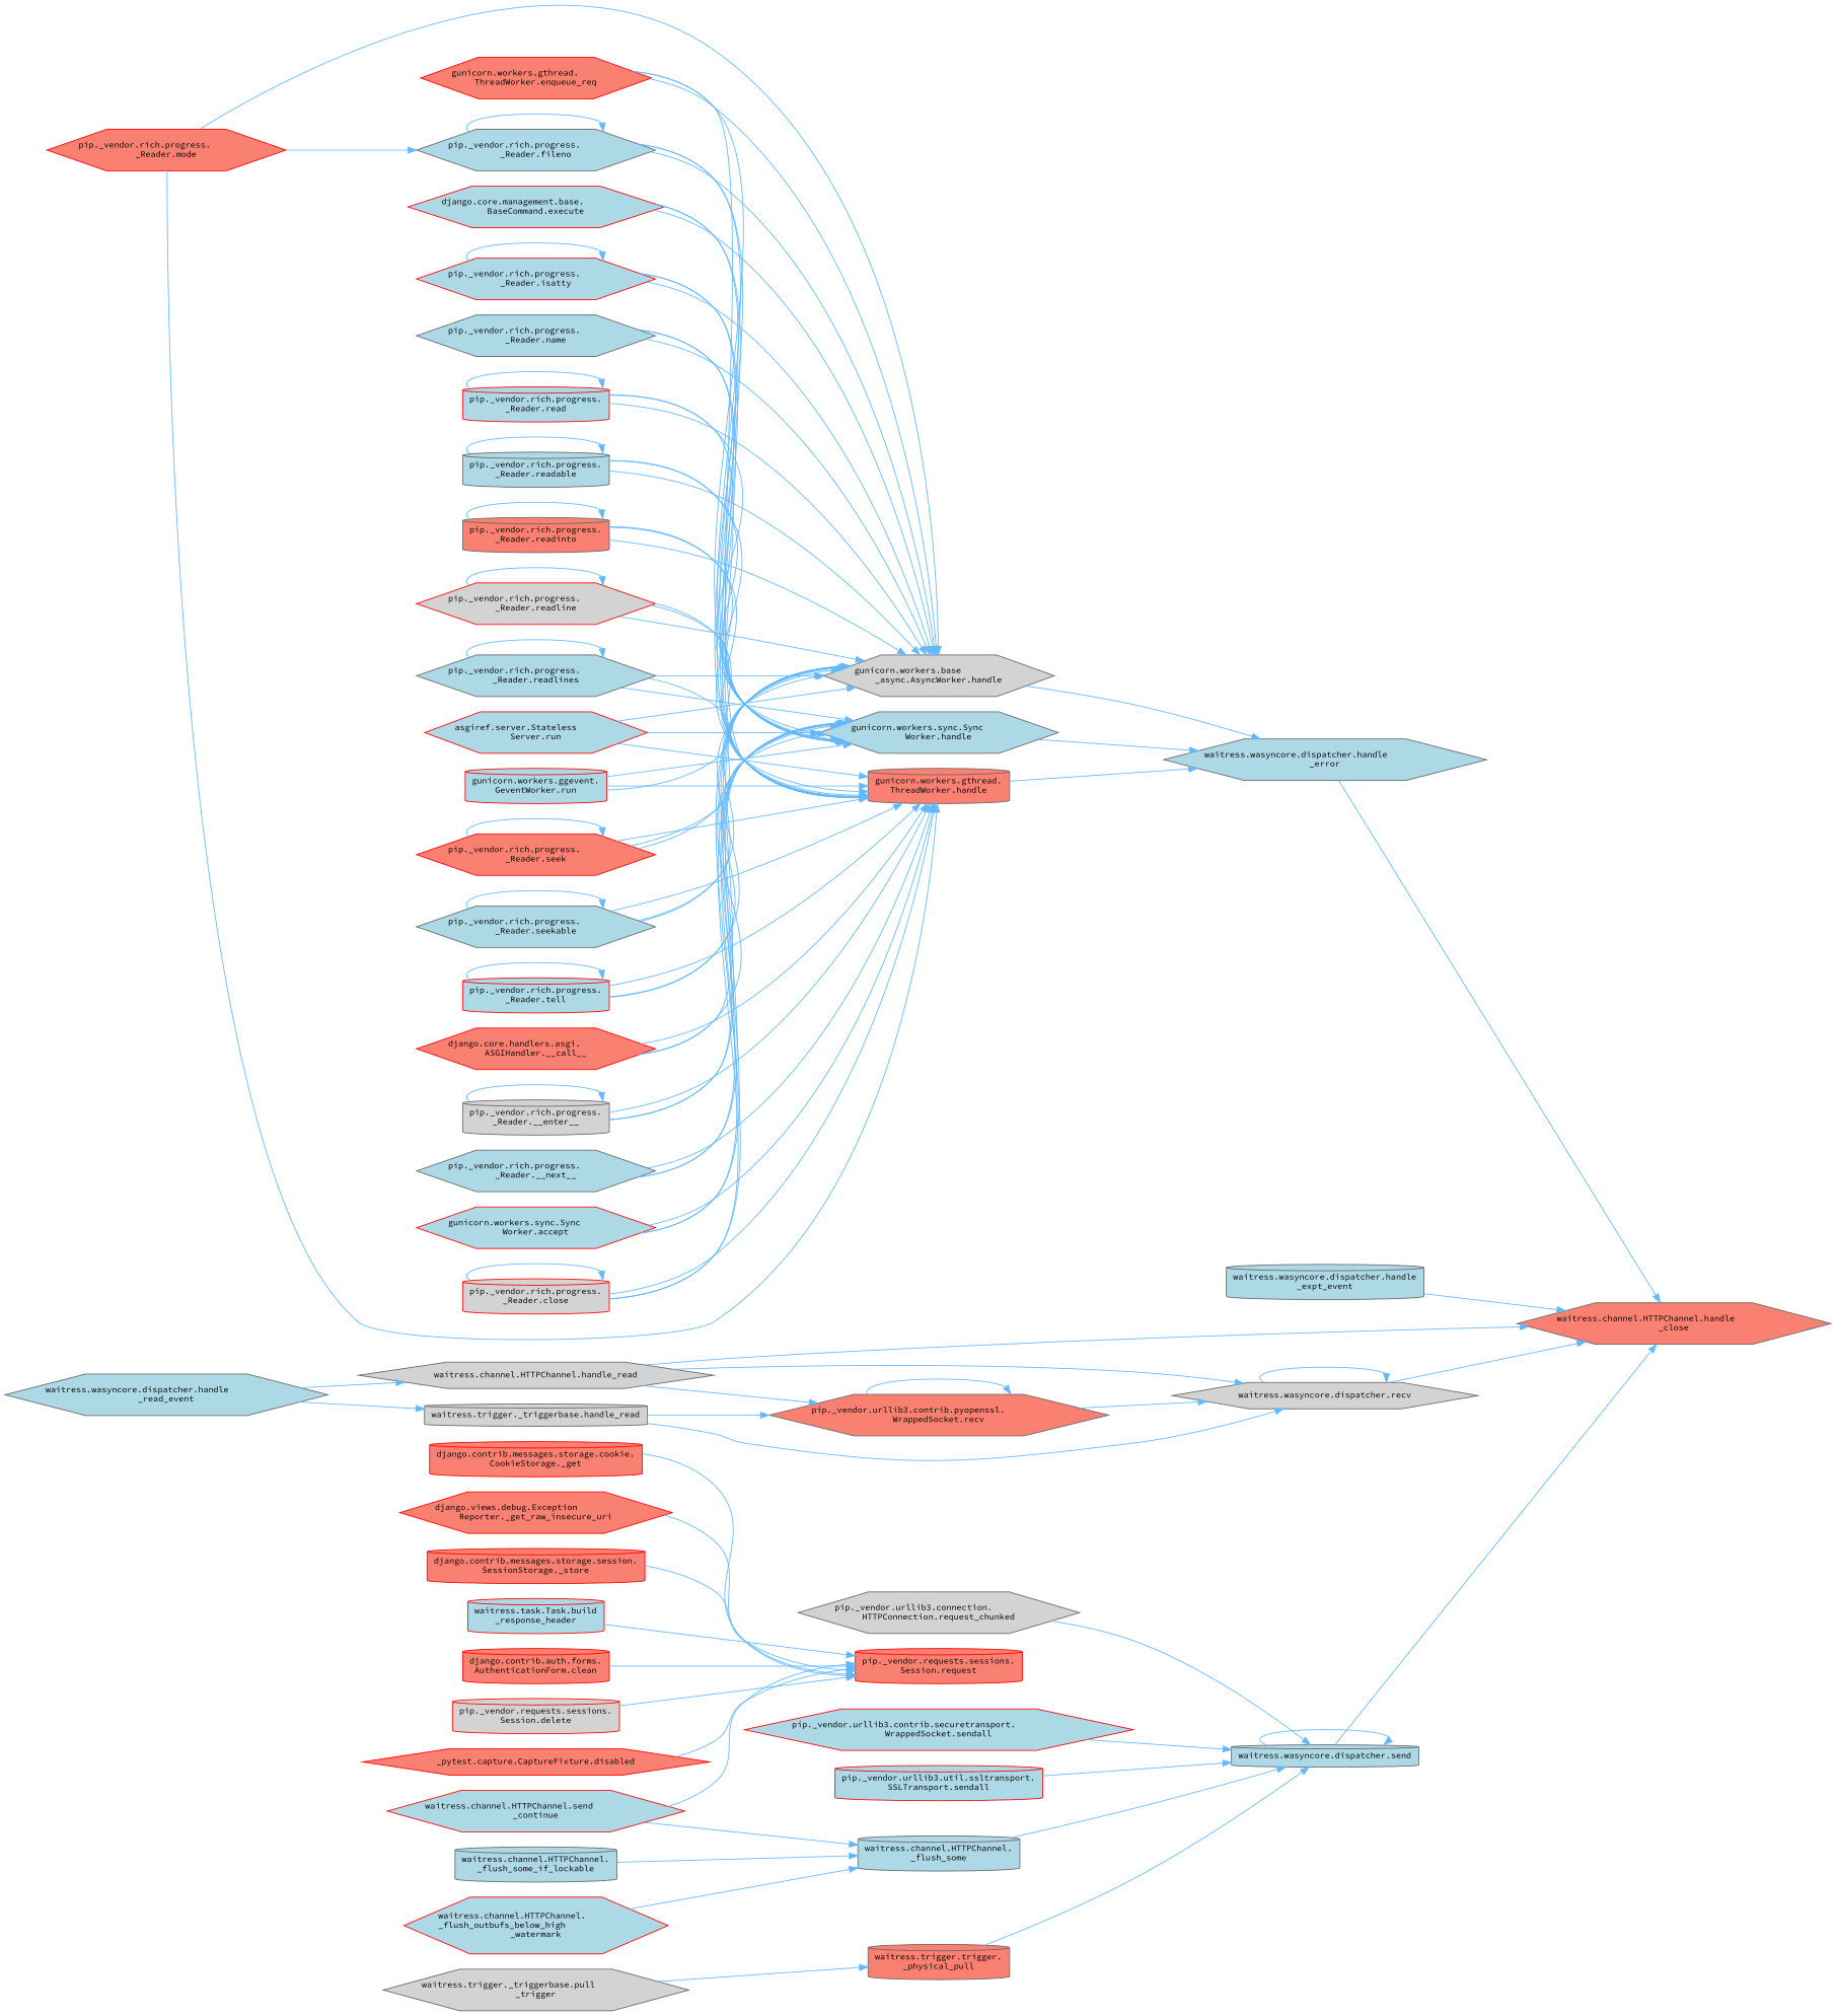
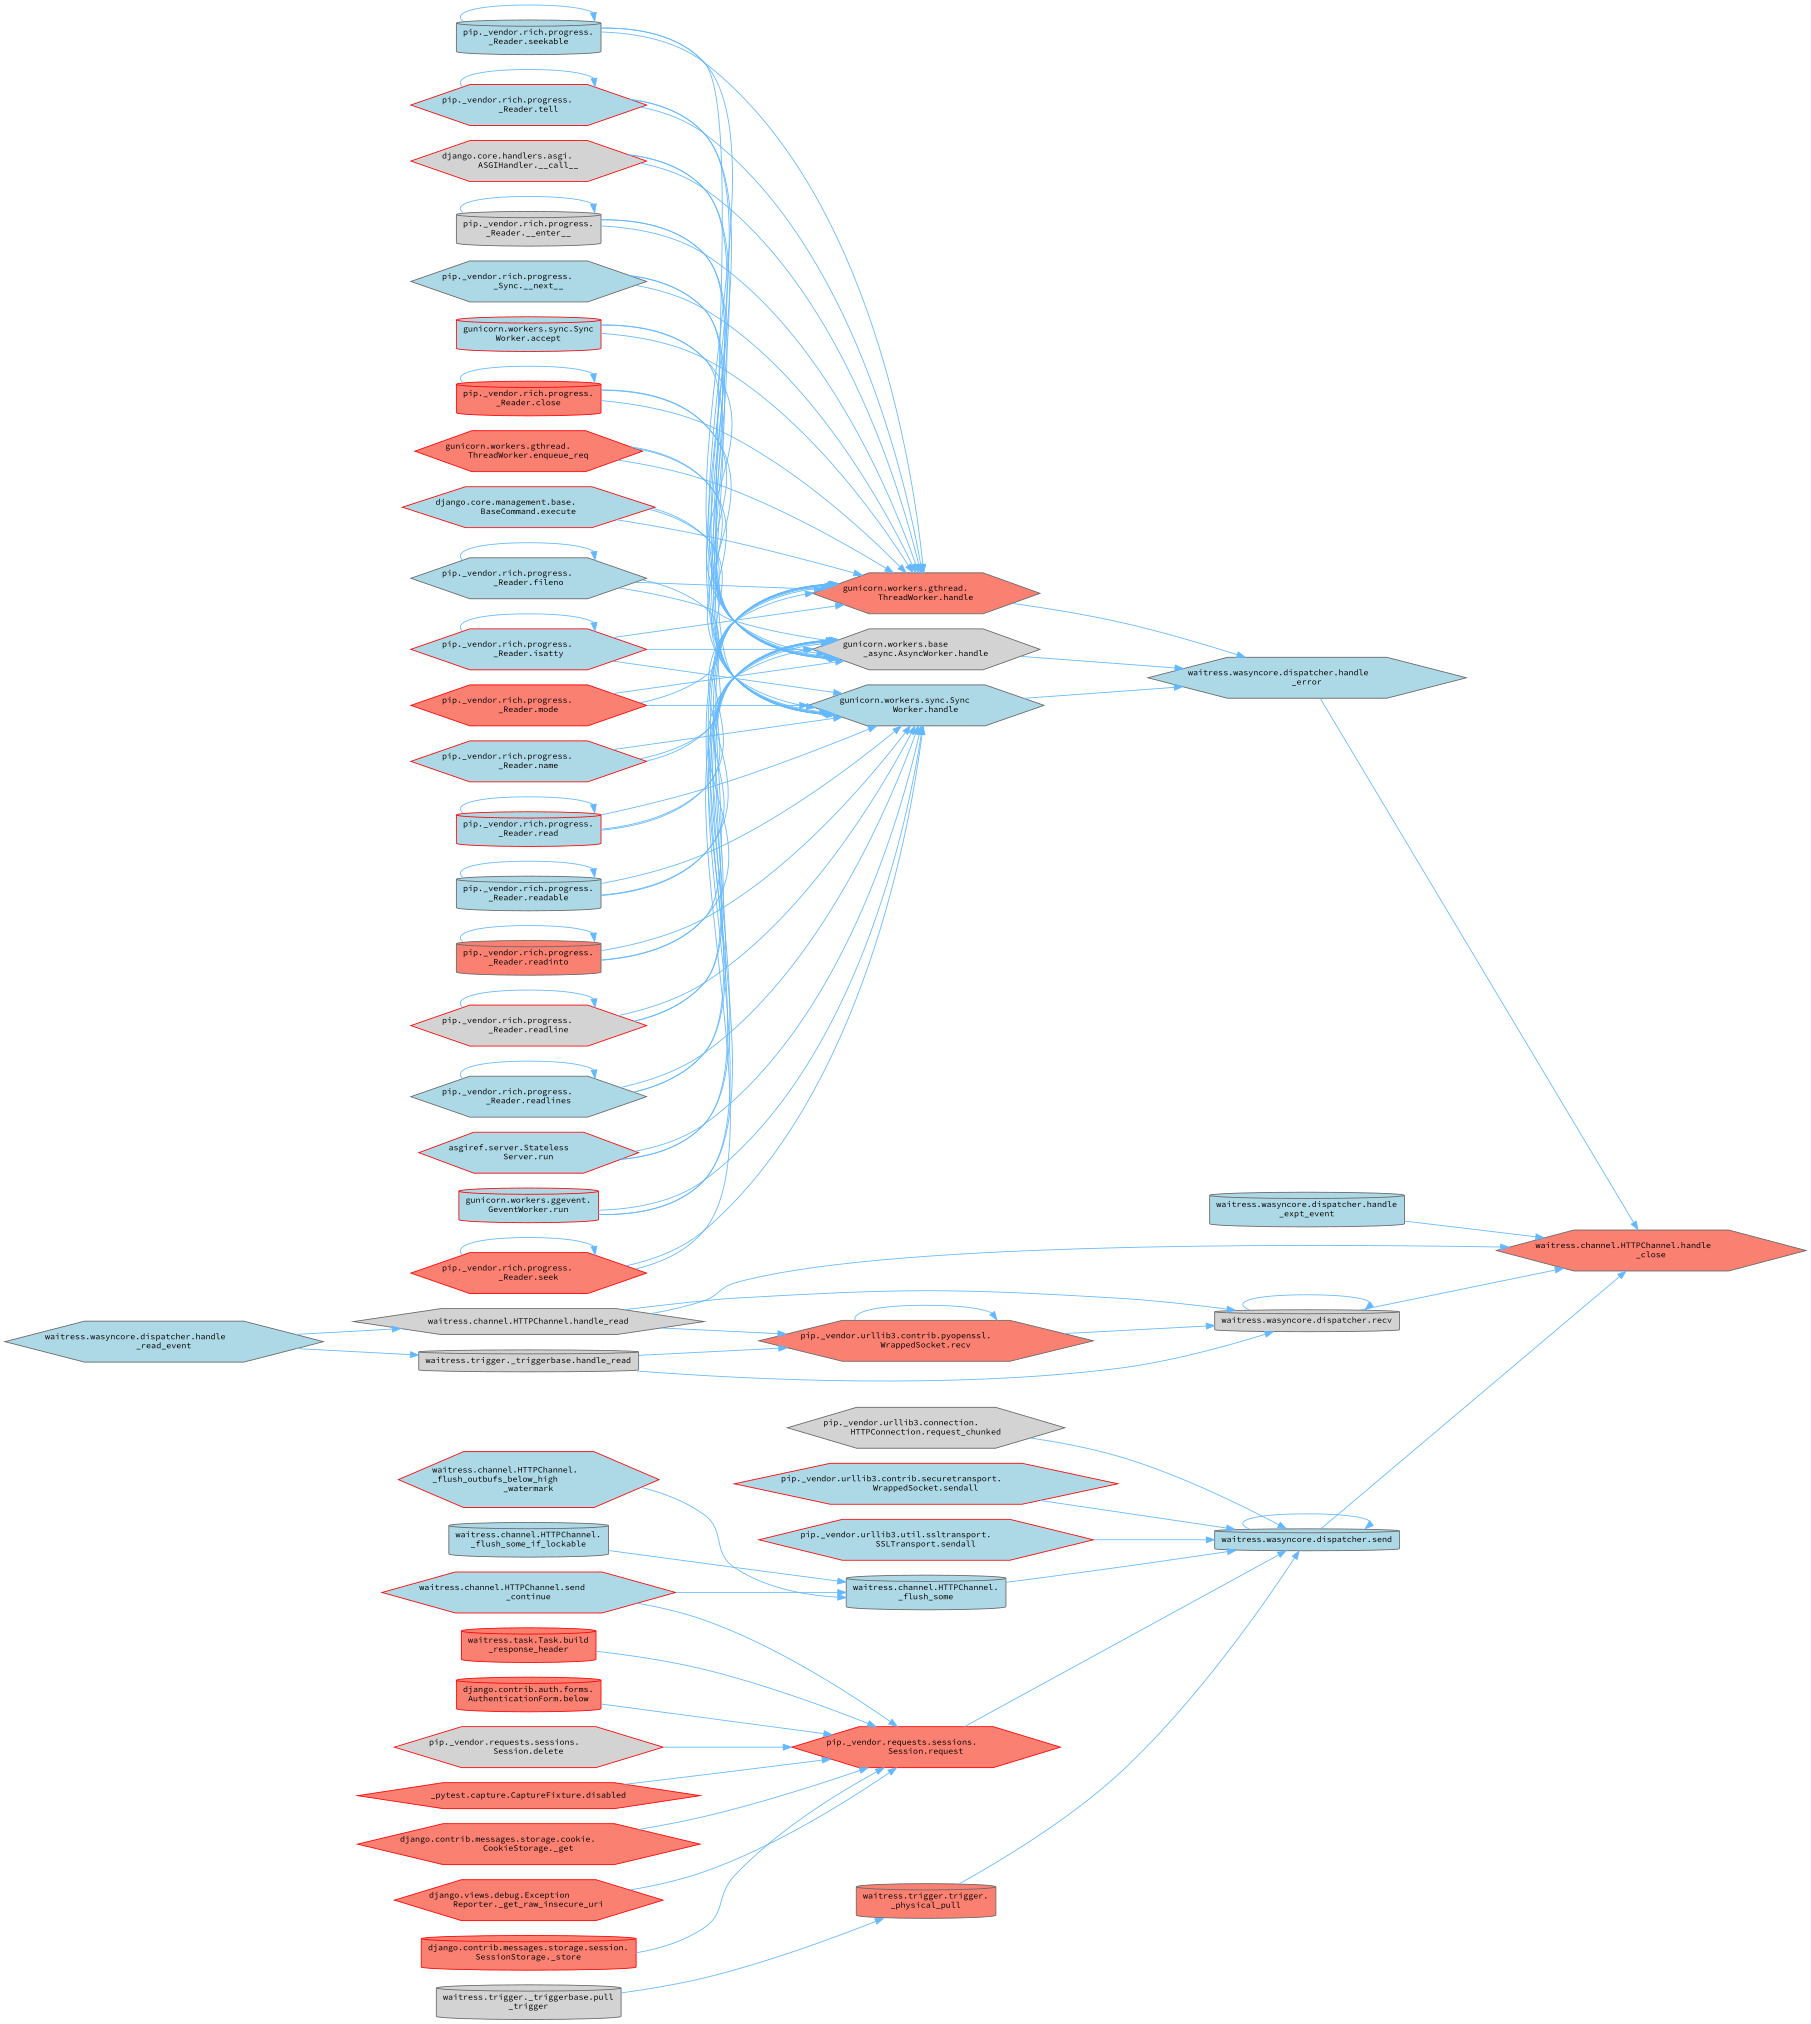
  digraph {
    fontname="Source Code Pro"
    rankdir=RL
    node [color=red fillcolor=lightblue fontname="Source Code Pro" fontsize=10 shape=hexagon style=filled]
    edge [color=steelblue1 dir=back fontname="Source Code Pro" fontsize=10 labelfontname=Helvetica labelfontsize=10 style=solid]
    n1 [color=gray40 fillcolor=salmon fontcolor=black height=0.2 label="waitress.channel.HTTPChannel.handle\l_close" width=0.4]
    n2 [color=grey40 height=0.2 label="waitress.wasyncore.dispatcher.handle\l_error" width=0.4]
    n3 [color=grey40 height=0.2 label="waitress.wasyncore.dispatcher.handle\l_expt_event" shape=cylinder width=0.4]
    n4 [color=grey40 fillcolor=lightgrey height=0.2 label="waitress.channel.HTTPChannel.handle_read" width=0.4]
-   n5 [color=grey40 fillcolor=lightgrey height=0.2 label="waitress.wasyncore.dispatcher.recv" width=0.4]
+   n5 [color=grey40 fillcolor=lightgrey height=0.2 label="waitress.wasyncore.dispatcher.recv" shape=cylinder width=0.4]
    n6 [color=grey40 height=0.2 label="waitress.wasyncore.dispatcher.send" shape=cylinder width=0.4]
    n7 [color=grey40 fillcolor=lightgrey height=0.2 label="gunicorn.workers.base\l_async.AsyncWorker.handle" width=0.4]
-   n8 [color=grey40 fillcolor=salmon height=0.2 label="gunicorn.workers.gthread.\lThreadWorker.handle" shape=cylinder width=0.4]
+   n8 [color=grey40 fillcolor=salmon height=0.2 label="gunicorn.workers.gthread.\lThreadWorker.handle" width=0.4]
    n9 [color=grey40 height=0.2 label="gunicorn.workers.sync.Sync\lWorker.handle" width=0.4]
    n10 [color=grey40 height=0.2 label="waitress.wasyncore.dispatcher.handle\l_read_event" width=0.4]
    n11 [color=grey40 fillcolor=lightgrey height=0.2 label="waitress.trigger._triggerbase.handle_read" shape=cylinder width=0.4]
    n12 [color=grey40 fillcolor=salmon height=0.2 label="pip._vendor.urllib3.contrib.pyopenssl.\lWrappedSocket.recv" width=0.4]
    n13 [color=grey40 height=0.2 label="waitress.channel.HTTPChannel.\l_flush_some" shape=cylinder width=0.4]
    n14 [color=grey40 fillcolor=salmon height=0.2 label="waitress.trigger.trigger.\l_physical_pull" shape=cylinder width=0.4]
-   n15 [fillcolor=salmon height=0.2 label="pip._vendor.requests.sessions.\lSession.request" shape=cylinder width=0.4]
+   n15 [fillcolor=salmon height=0.2 label="pip._vendor.requests.sessions.\lSession.request" width=0.4]
    n16 [color=grey40 fillcolor=lightgrey height=0.2 label="pip._vendor.urllib3.connection.\lHTTPConnection.request_chunked" width=0.4]
    n17 [height=0.2 label="pip._vendor.urllib3.contrib.securetransport.\lWrappedSocket.sendall" width=0.4]
-   n18 [height=0.2 label="pip._vendor.urllib3.util.ssltransport.\lSSLTransport.sendall" shape=cylinder width=0.4]
-   n19 [fillcolor=salmon height=0.2 label="django.core.handlers.asgi.\lASGIHandler.__call__" width=0.4]
+   n18 [height=0.2 label="pip._vendor.urllib3.util.ssltransport.\lSSLTransport.sendall" width=0.4]
+   n19 [fillcolor=lightgrey height=0.2 label="django.core.handlers.asgi.\lASGIHandler.__call__" width=0.4]
    n20 [color=grey40 fillcolor=lightgrey height=0.2 label="pip._vendor.rich.progress.\l_Reader.__enter__" shape=cylinder width=0.4]
-   n21 [color=grey40 height=0.2 label="pip._vendor.rich.progress.\l_Reader.__next__" width=0.4]
-   n22 [height=0.2 label="gunicorn.workers.sync.Sync\lWorker.accept" width=0.4]
-   n23 [fillcolor=lightgrey height=0.2 label="pip._vendor.rich.progress.\l_Reader.close" shape=cylinder width=0.4]
+   n21 [color=grey40 height=0.2 label="pip._vendor.rich.progress.\l_Sync.__next__" width=0.4]
+   n22 [height=0.2 label="gunicorn.workers.sync.Sync\lWorker.accept" shape=cylinder width=0.4]
+   n23 [fillcolor=salmon height=0.2 label="pip._vendor.rich.progress.\l_Reader.close" shape=cylinder width=0.4]
    n24 [fillcolor=salmon height=0.2 label="gunicorn.workers.gthread.\lThreadWorker.enqueue_req" width=0.4]
    n25 [height=0.2 label="django.core.management.base.\lBaseCommand.execute" width=0.4]
    n26 [color=grey40 height=0.2 label="pip._vendor.rich.progress.\l_Reader.fileno" width=0.4]
    n27 [height=0.2 label="pip._vendor.rich.progress.\l_Reader.isatty" width=0.4]
    n28 [fillcolor=salmon height=0.2 label="pip._vendor.rich.progress.\l_Reader.mode" width=0.4]
-   n29 [color=grey40 height=0.2 label="pip._vendor.rich.progress.\l_Reader.name" width=0.4]
+   n29 [height=0.2 label="pip._vendor.rich.progress.\l_Reader.name" width=0.4]
    n30 [height=0.2 label="pip._vendor.rich.progress.\l_Reader.read" shape=cylinder width=0.4]
    n31 [color=grey40 height=0.2 label="pip._vendor.rich.progress.\l_Reader.readable" shape=cylinder width=0.4]
    n32 [color=grey40 fillcolor=salmon height=0.2 label="pip._vendor.rich.progress.\l_Reader.readinto" shape=cylinder width=0.4]
    n33 [fillcolor=lightgrey height=0.2 label="pip._vendor.rich.progress.\l_Reader.readline" width=0.4]
    n34 [color=grey40 height=0.2 label="pip._vendor.rich.progress.\l_Reader.readlines" width=0.4]
    n35 [height=0.2 label="asgiref.server.Stateless\lServer.run" width=0.4]
    n36 [height=0.2 label="gunicorn.workers.ggevent.\lGeventWorker.run" shape=cylinder width=0.4]
    n37 [fillcolor=salmon height=0.2 label="pip._vendor.rich.progress.\l_Reader.seek" width=0.4]
-   n38 [color=grey40 height=0.2 label="pip._vendor.rich.progress.\l_Reader.seekable" width=0.4]
-   n39 [height=0.2 label="pip._vendor.rich.progress.\l_Reader.tell" shape=cylinder width=0.4]
+   n38 [color=grey40 height=0.2 label="pip._vendor.rich.progress.\l_Reader.seekable" shape=cylinder width=0.4]
+   n39 [height=0.2 label="pip._vendor.rich.progress.\l_Reader.tell" width=0.4]
    n40 [height=0.2 label="waitress.channel.HTTPChannel.\l_flush_outbufs_below_high\l_watermark" width=0.4]
    n41 [color=grey40 height=0.2 label="waitress.channel.HTTPChannel.\l_flush_some_if_lockable" shape=cylinder width=0.4]
    n42 [height=0.2 label="waitress.channel.HTTPChannel.send\l_continue" width=0.4]
-   n43 [color=grey40 fillcolor=lightgrey height=0.2 label="waitress.trigger._triggerbase.pull\l_trigger" width=0.4]
-   n44 [fillcolor=salmon height=0.2 label="django.contrib.messages.storage.cookie.\lCookieStorage._get" shape=cylinder width=0.4]
+   n43 [color=grey40 fillcolor=lightgrey height=0.2 label="waitress.trigger._triggerbase.pull\l_trigger" shape=cylinder width=0.4]
+   n44 [fillcolor=salmon height=0.2 label="django.contrib.messages.storage.cookie.\lCookieStorage._get" width=0.4]
    n45 [fillcolor=salmon height=0.2 label="django.views.debug.Exception\lReporter._get_raw_insecure_uri" width=0.4]
    n46 [fillcolor=salmon height=0.2 label="django.contrib.messages.storage.session.\lSessionStorage._store" shape=cylinder width=0.4]
-   n47 [height=0.2 label="waitress.task.Task.build\l_response_header" shape=cylinder width=0.4]
-   n48 [fillcolor=salmon height=0.2 label="django.contrib.auth.forms.\lAuthenticationForm.clean" shape=cylinder width=0.4]
-   n49 [fillcolor=lightgrey height=0.2 label="pip._vendor.requests.sessions.\lSession.delete" shape=cylinder width=0.4]
+   n47 [fillcolor=salmon height=0.2 label="waitress.task.Task.build\l_response_header" shape=cylinder width=0.4]
+   n48 [fillcolor=salmon height=0.2 label="django.contrib.auth.forms.\lAuthenticationForm.below" shape=cylinder width=0.4]
+   n49 [fillcolor=lightgrey height=0.2 label="pip._vendor.requests.sessions.\lSession.delete" width=0.4]
    n50 [fillcolor=salmon height=0.2 label="_pytest.capture.CaptureFixture.disabled" width=0.4]
    n1 -> n2
    n1 -> n3
    n1 -> n4
    n1 -> n5
    n1 -> n6
    n2 -> n7
    n2 -> n8
    n2 -> n9
    n4 -> n10
    n5 -> n4
    n5 -> n5
    n5 -> n11
    n5 -> n12
    n6 -> n6
    n6 -> n13
    n6 -> n14
+   n6 -> n15
    n6 -> n16
    n6 -> n17
    n6 -> n18
    n7 -> n19
    n7 -> n20
    n7 -> n21
    n7 -> n22
    n7 -> n23
    n7 -> n24
    n7 -> n25
    n7 -> n26
    n7 -> n27
    n7 -> n28
    n7 -> n29
    n7 -> n30
    n7 -> n31
    n7 -> n32
    n7 -> n33
    n7 -> n34
    n7 -> n35
    n7 -> n36
    n7 -> n37
    n7 -> n38
    n7 -> n39
    n8 -> n19
    n8 -> n20
    n8 -> n21
    n8 -> n22
    n8 -> n23
    n8 -> n24
    n8 -> n25
    n8 -> n26
    n8 -> n27
    n8 -> n28
    n8 -> n29
    n8 -> n30
    n8 -> n31
    n8 -> n32
    n8 -> n33
    n8 -> n34
    n8 -> n35
    n8 -> n36
-   n8 -> n37
    n8 -> n38
    n8 -> n39
    n9 -> n19
    n9 -> n20
    n9 -> n21
    n9 -> n22
    n9 -> n23
    n9 -> n24
    n9 -> n25
    n9 -> n26
    n9 -> n27
-   n26 -> n28
+   n9 -> n28
    n9 -> n29
    n9 -> n30
    n9 -> n31
    n9 -> n32
    n9 -> n33
    n9 -> n34
    n9 -> n35
    n9 -> n36
    n9 -> n37
    n9 -> n38
    n9 -> n39
    n11 -> n10
    n12 -> n4
    n12 -> n11
    n12 -> n12
    n13 -> n40
    n13 -> n41
    n13 -> n42
    n14 -> n43
    n15 -> n42
    n15 -> n44
    n15 -> n45
    n15 -> n46
    n15 -> n47
    n15 -> n48
    n15 -> n49
    n15 -> n50
    n20 -> n20
    n23 -> n23
    n26 -> n26
    n27 -> n27
    n30 -> n30
    n31 -> n31
    n32 -> n32
    n33 -> n33
    n34 -> n34
    n37 -> n37
    n38 -> n38
    n39 -> n39
  }
